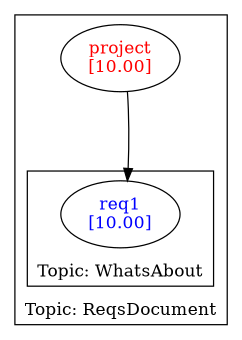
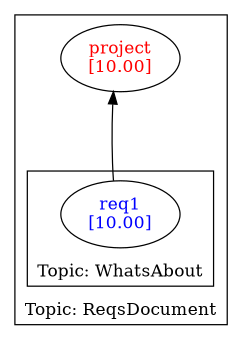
  digraph {
    mclimit=10.0
    nslimit=10.0
    rankdir=BT
    ranksep=1
    n1 [fontcolor=blue label="req1\n[10.00]"]
    n2 [fontcolor=red label="project\n[10.00]"]
    subgraph cluster_1 {
      label="Topic: ReqsDocument"
      n2
      subgraph cluster_2 {
        label="Topic: WhatsAbout"
        n1
      }
    }
-   n2 -> n1
+   n1 -> n2
  }
